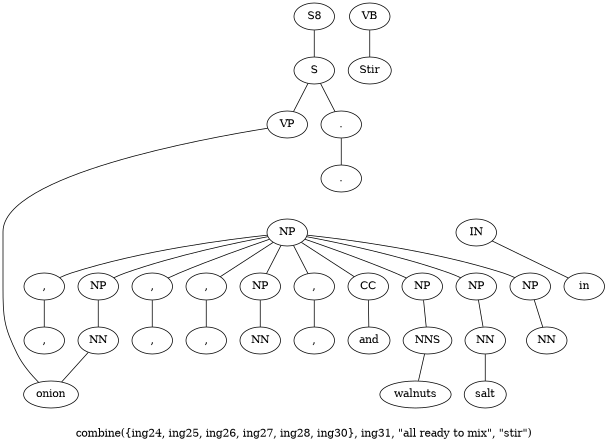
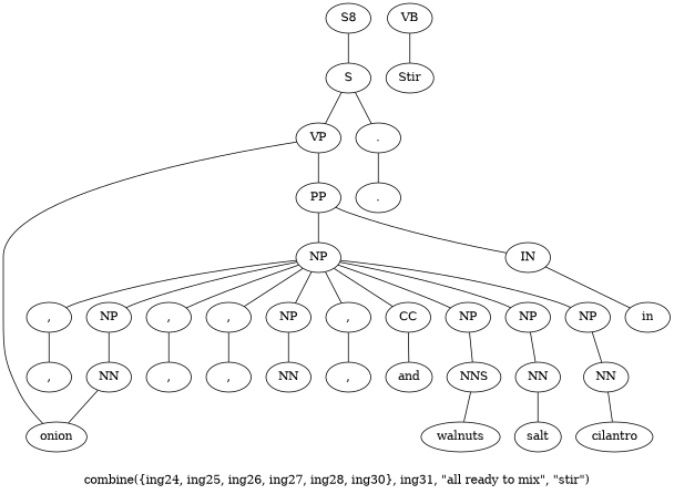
  graph {
    label="combine({ing24, ing25, ing26, ing27, ing28, ing30}, ing31, \"all ready to mix\", \"stir\")"
    n1 [label=S8]
    n2 [label=S]
    n3 [label=VP]
    n4 [label="."]
+   n5 [label=PP]
    n6 [label=onion]
    n7 [label="."]
    n8 [label=VB]
    n9 [label=Stir]
    n10 [label=IN]
    n11 [label=NP]
    n12 [label=in]
    n13 [label=NP]
    n14 [label=","]
    n15 [label=NP]
    n16 [label=","]
    n17 [label=NP]
    n18 [label=","]
    n19 [label=NP]
    n20 [label=","]
    n21 [label=CC]
    n22 [label=NP]
    n23 [label=NN]
    n24 [label=","]
    n25 [label=NN]
    n26 [label=","]
    n27 [label=NNS]
    n28 [label=","]
    n29 [label=NN]
    n30 [label=","]
    n31 [label=and]
    n32 [label=NN]
+   n33 [label=cilantro]
    n34 [label=walnuts]
    n35 [label=salt]
    n1 -- n2
    n2 -- n3
    n2 -- n4
+   n3 -- n5
    n3 -- n6
    n4 -- n7
+   n5 -- n10
+   n5 -- n11
    n8 -- n9
    n10 -- n12
    n11 -- n13
    n11 -- n14
    n11 -- n15
    n11 -- n16
    n11 -- n17
    n11 -- n18
    n11 -- n19
    n11 -- n20
    n11 -- n21
    n11 -- n22
    n13 -- n23
    n14 -- n24
    n15 -- n25
    n16 -- n26
    n17 -- n27
    n18 -- n28
    n19 -- n29
    n20 -- n30
    n21 -- n31
    n22 -- n32
    n23 -- n6
+   n25 -- n33
    n27 -- n34
    n32 -- n35
  }
